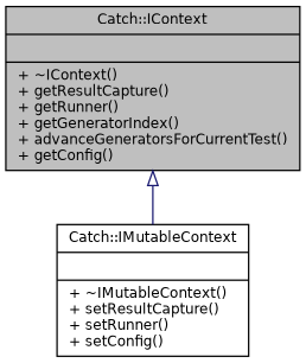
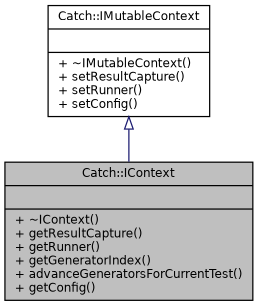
  digraph {
    node [color=black fontname=Helvetica fontsize=10 shape=record style=filled]
    n1 [fillcolor=grey75 fontcolor=black height=0.2 label="{Catch::IContext\n||+ ~IContext()\l+ getResultCapture()\l+ getRunner()\l+ getGeneratorIndex()\l+ advanceGeneratorsForCurrentTest()\l+ getConfig()\l}" width=0.4]
    n2 [fillcolor=white height=0.2 label="{Catch::IMutableContext\n||+ ~IMutableContext()\l+ setResultCapture()\l+ setRunner()\l+ setConfig()\l}" width=0.4]
-   n1 -> n2 [arrowtail=onormal color=midnightblue dir=back fontname=Helvetica fontsize=10 labelfontname=Helvetica labelfontsize=10 style=solid]
+   n2 -> n1 [arrowtail=onormal color=midnightblue dir=back fontname=Helvetica fontsize=10 labelfontname=Helvetica labelfontsize=10 style=solid]
  }
